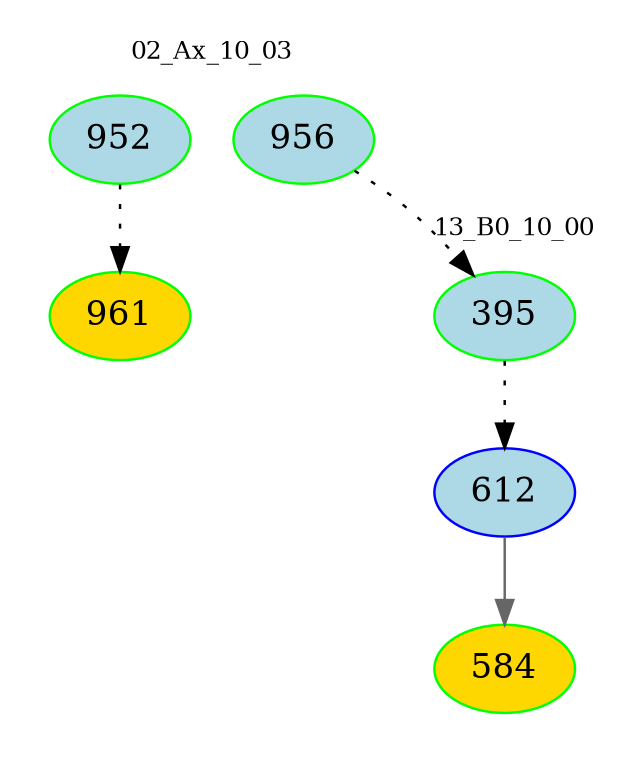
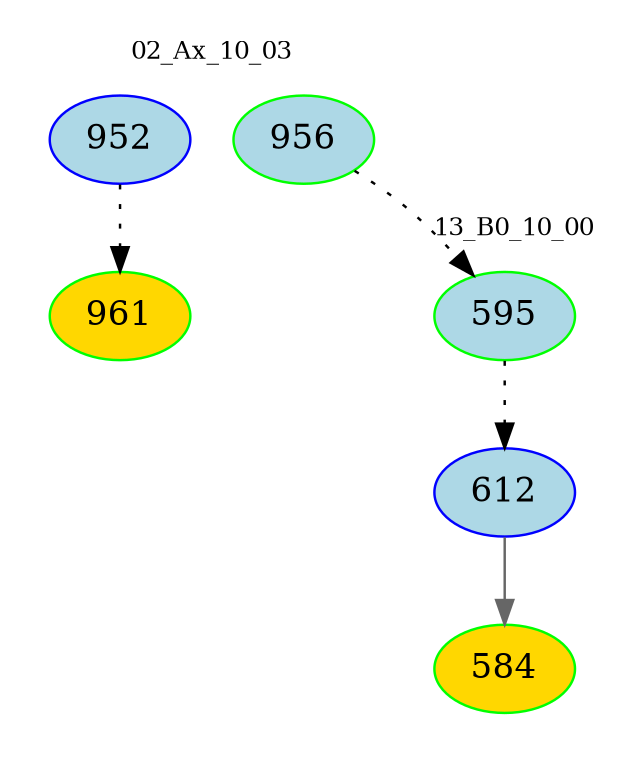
  digraph {
    node [color=green fillcolor=lightblue style=filled]
    edge [color=black style=dotted]
    n1 [label=956]
-   n2 [label=952]
+   n2 [color=blue label=952]
    n3 [fillcolor=gold label=961]
-   n4 [label=395]
+   n4 [label=595]
    n5 [color=blue label=612]
    n6 [fillcolor=gold label=584]
    subgraph cluster_1 {
      color=white
      fontsize=10
      label="02_Ax_10_03"
      n1
      n2
      n3
    }
    subgraph cluster_2 {
      color=white
      fontsize=10
      label="13_B0_10_00"
      n4
      n5
      n6
    }
    n1 -> n4
    n2 -> n3
    n4 -> n5
    n5 -> n6 [color=gray40 style=solid]
  }
